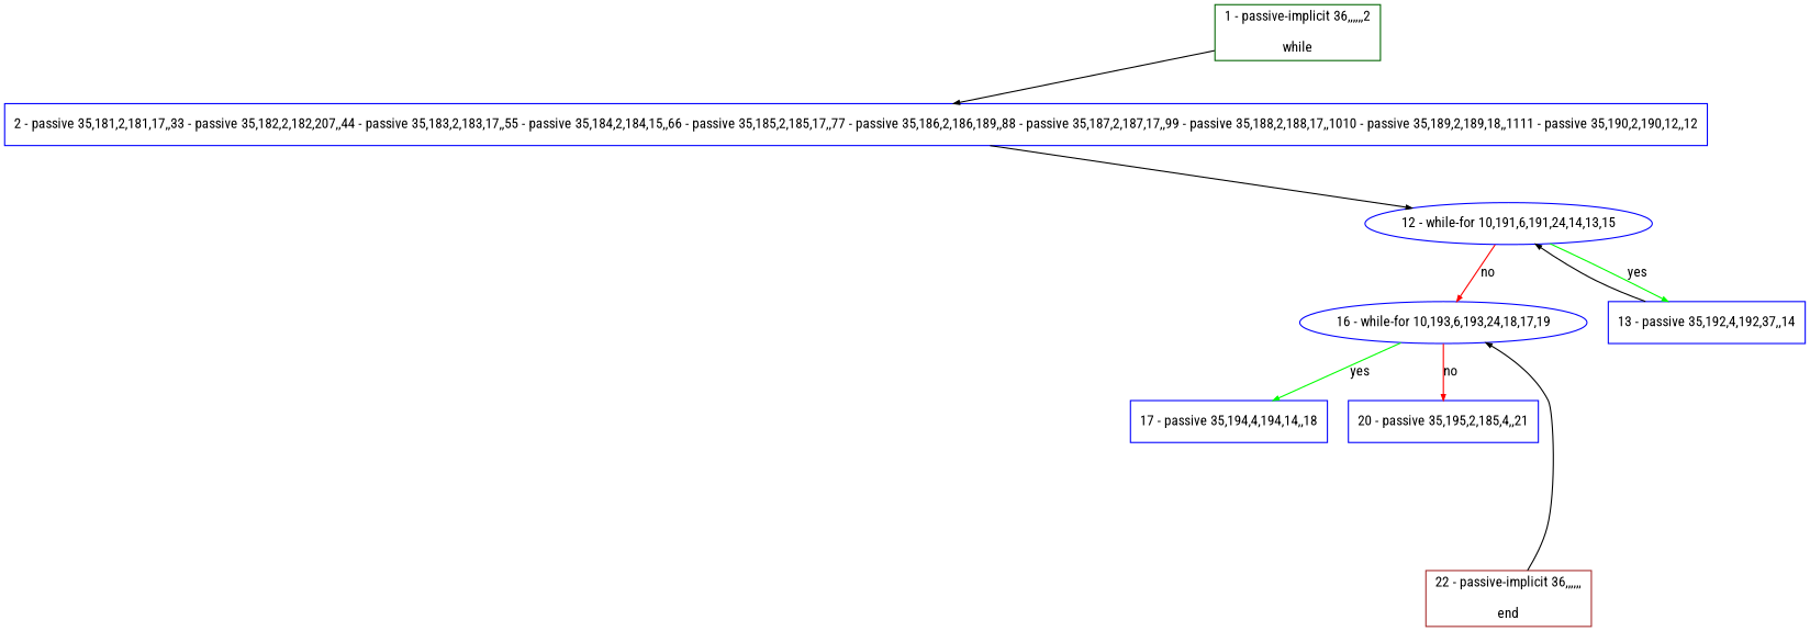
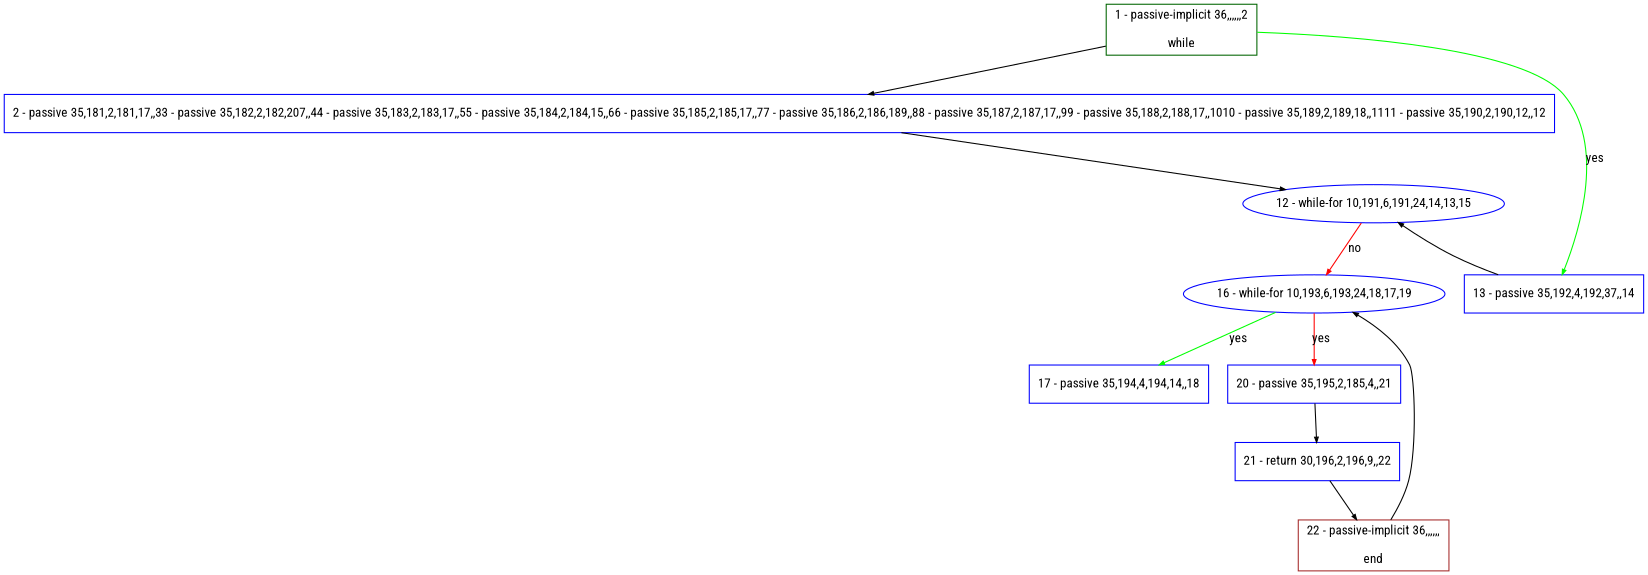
  digraph {
    bgcolor=white
    compound=true
    fillcolor="#FFFFCC"
    fontname="Roboto Condensed"
    fontsize=12
    pack=true
    packmode=clust
    style="rounded,filled"
    node [color="#0000ff" compound=true fillcolor="#ffffff" fixedsize=false fontname="Roboto Condensed" fontsize=12 node_initialized=no shape=box style=filled]
    edge [arrowhead=normal arrowsize=0.5 arrowtail=none color="#000000" compound=true dir=forward fontcolor=black fontname="Roboto Condensed" fontsize=12]
    n1 [label="2 - passive 35,181,2,181,17,,33 - passive 35,182,2,182,207,,44 - passive 35,183,2,183,17,,55 - passive 35,184,2,184,15,,66 - passive 35,185,2,185,17,,77 - passive 35,186,2,186,189,,88 - passive 35,187,2,187,17,,99 - passive 35,188,2,188,17,,1010 - passive 35,189,2,189,18,,1111 - passive 35,190,2,190,12,,12"]
    n2 [label="12 - while-for 10,191,6,191,24,14,13,15" shape=oval]
    n3 [label="13 - passive 35,192,4,192,37,,14"]
    n4 [label="16 - while-for 10,193,6,193,24,18,17,19" shape=oval]
    n5 [color="#006400" label="1 - passive-implicit 36,,,,,,2\n\nwhile"]
    n6 [label="17 - passive 35,194,4,194,14,,18"]
    n7 [label="20 - passive 35,195,2,185,4,,21"]
+   n8 [label="21 - return 30,196,2,196,9,,22"]
    n9 [color="#a52a2a" label="22 - passive-implicit 36,,,,,,\n\nend"]
    n1 -> n2
-   n2 -> n3 [color="#00ff00" label=yes]
+   n5 -> n3 [color="#00ff00" label=yes]
    n2 -> n4 [color="#ff0000" label=no]
    n3 -> n2
    n4 -> n6 [color="#00ff00" label=yes]
-   n4 -> n7 [color="#ff0000" label=no]
+   n4 -> n7 [color="#ff0000" label=yes]
    n5 -> n1
+   n7 -> n8
+   n8 -> n9
    n9 -> n4
  }
